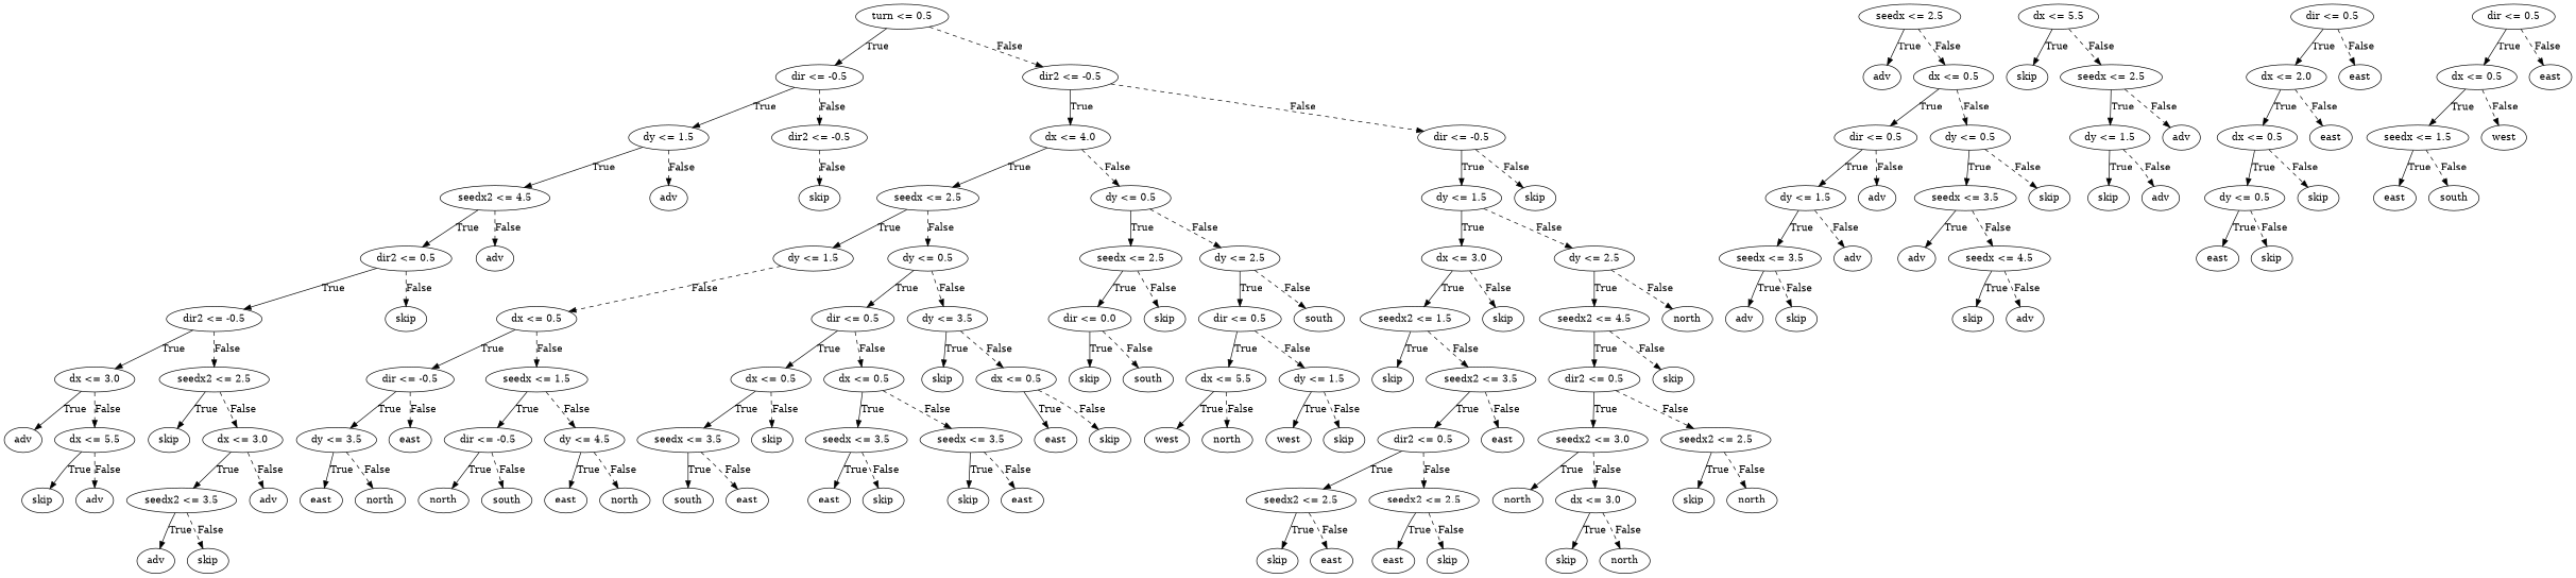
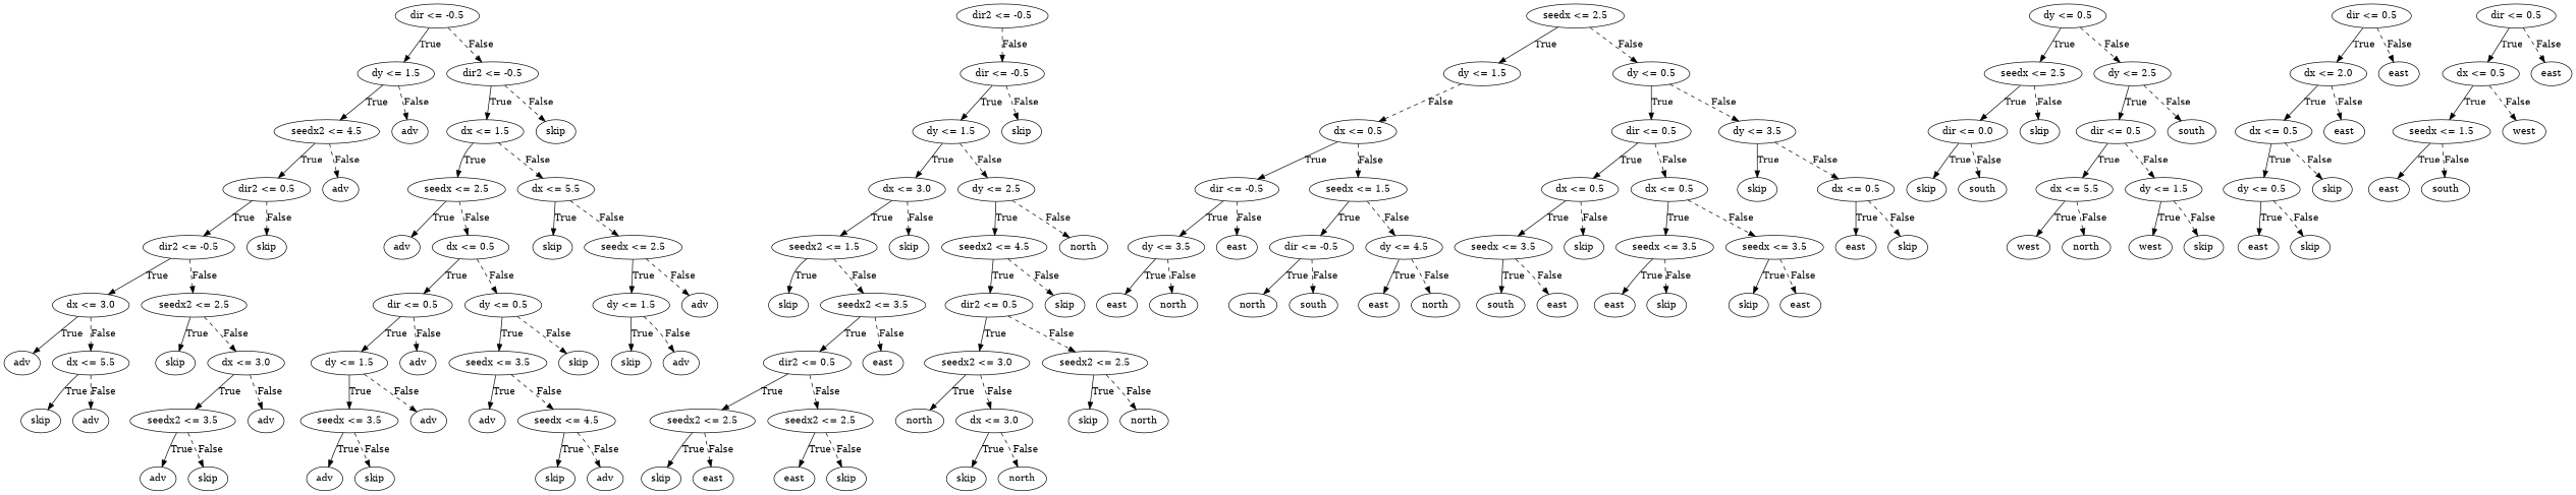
  digraph {
    edge [style=dashed]
-   n1 [label="turn <= 0.5"]
    n2 [label="dir <= -0.5"]
    n3 [label="dir2 <= -0.5"]
    n4 [label="dy <= 1.5"]
    n5 [label="dir2 <= -0.5"]
-   n6 [label="dx <= 4.0"]
    n7 [label="dir <= -0.5"]
    n8 [label="seedx2 <= 4.5"]
    n9 [label=adv]
+   n10 [label="dx <= 1.5"]
    n11 [label=skip]
    n12 [label="dir2 <= 0.5"]
    n13 [label=adv]
    n14 [label="dir2 <= -0.5"]
    n15 [label=skip]
    n16 [label="dx <= 3.0"]
    n17 [label="seedx2 <= 2.5"]
    n18 [label=adv]
    n19 [label="dx <= 5.5"]
    n20 [label=skip]
    n21 [label="dx <= 3.0"]
    n22 [label=skip]
    n23 [label=adv]
    n24 [label="seedx2 <= 3.5"]
    n25 [label=adv]
    n26 [label=adv]
    n27 [label=skip]
    n28 [label="seedx <= 2.5"]
    n29 [label="dx <= 5.5"]
    n30 [label=adv]
    n31 [label="dx <= 0.5"]
    n32 [label=skip]
    n33 [label="seedx <= 2.5"]
    n34 [label="dir <= 0.5"]
    n35 [label="dy <= 0.5"]
    n36 [label="dy <= 1.5"]
    n37 [label=adv]
    n38 [label="seedx <= 3.5"]
    n39 [label=skip]
    n40 [label="seedx <= 3.5"]
    n41 [label=adv]
    n42 [label=adv]
    n43 [label=skip]
    n44 [label=adv]
    n45 [label="seedx <= 4.5"]
    n46 [label=skip]
    n47 [label=adv]
    n48 [label="dy <= 1.5"]
    n49 [label=adv]
    n50 [label=skip]
    n51 [label=adv]
    n52 [label="seedx <= 2.5"]
    n53 [label="dy <= 0.5"]
    n54 [label="dy <= 1.5"]
    n55 [label=skip]
    n56 [label="dy <= 1.5"]
    n57 [label="dy <= 0.5"]
    n58 [label="seedx <= 2.5"]
    n59 [label="dy <= 2.5"]
    n60 [label="dx <= 0.5"]
    n61 [label="dir <= 0.5"]
    n62 [label="dy <= 3.5"]
    n63 [label="dir <= -0.5"]
    n64 [label="seedx <= 1.5"]
    n65 [label="dir <= 0.5"]
    n66 [label="dx <= 2.0"]
    n67 [label=east]
    n68 [label="dir <= 0.5"]
    n69 [label="dx <= 0.5"]
    n70 [label=east]
    n71 [label="dx <= 0.5"]
    n72 [label=east]
    n73 [label="dy <= 0.5"]
    n74 [label=skip]
    n75 [label=east]
    n76 [label=skip]
    n77 [label="seedx <= 1.5"]
    n78 [label=west]
    n79 [label=east]
    n80 [label=south]
    n81 [label="dy <= 3.5"]
    n82 [label=east]
    n83 [label="dir <= -0.5"]
    n84 [label="dy <= 4.5"]
    n85 [label=east]
    n86 [label=north]
    n87 [label=north]
    n88 [label=south]
    n89 [label=east]
    n90 [label=north]
    n91 [label="dx <= 0.5"]
    n92 [label="dx <= 0.5"]
    n93 [label=skip]
    n94 [label="dx <= 0.5"]
    n95 [label="seedx <= 3.5"]
    n96 [label=skip]
    n97 [label="seedx <= 3.5"]
    n98 [label="seedx <= 3.5"]
    n99 [label=south]
    n100 [label=east]
    n101 [label=east]
    n102 [label=skip]
    n103 [label=skip]
    n104 [label=east]
    n105 [label=east]
    n106 [label=skip]
    n107 [label="dir <= 0.0"]
    n108 [label=skip]
    n109 [label="dir <= 0.5"]
    n110 [label=south]
    n111 [label=skip]
    n112 [label=south]
    n113 [label="dx <= 5.5"]
    n114 [label="dy <= 1.5"]
    n115 [label=west]
    n116 [label=north]
    n117 [label=west]
    n118 [label=skip]
    n119 [label="dx <= 3.0"]
    n120 [label="dy <= 2.5"]
    n121 [label="seedx2 <= 1.5"]
    n122 [label=skip]
    n123 [label="seedx2 <= 4.5"]
    n124 [label=north]
    n125 [label=skip]
    n126 [label="seedx2 <= 3.5"]
    n127 [label="dir2 <= 0.5"]
    n128 [label=east]
    n129 [label="seedx2 <= 2.5"]
    n130 [label="seedx2 <= 2.5"]
    n131 [label=skip]
    n132 [label=east]
    n133 [label=east]
    n134 [label=skip]
    n135 [label="dir2 <= 0.5"]
    n136 [label=skip]
    n137 [label="seedx2 <= 3.0"]
    n138 [label="seedx2 <= 2.5"]
    n139 [label=north]
    n140 [label="dx <= 3.0"]
    n141 [label=skip]
    n142 [label=north]
    n143 [label=skip]
    n144 [label=north]
-   n1 -> n2 [label=True style=""]
-   n1 -> n3 [label=False]
    n2 -> n4 [label=True style=""]
    n2 -> n5 [label=False]
-   n3 -> n6 [label=True style=""]
    n3 -> n7 [label=False]
    n4 -> n8 [label=True style=""]
    n4 -> n9 [label=False]
+   n5 -> n10 [label=True style=""]
    n5 -> n11 [label=False]
-   n6 -> n52 [label=True style=""]
-   n6 -> n53 [label=False]
    n7 -> n54 [label=True style=""]
    n7 -> n55 [label=False]
    n8 -> n12 [label=True style=""]
    n8 -> n13 [label=False]
+   n10 -> n28 [label=True style=""]
+   n10 -> n29 [label=False]
    n12 -> n14 [label=True style=""]
    n12 -> n15 [label=False]
    n14 -> n16 [label=True style=""]
    n14 -> n17 [label=False]
    n16 -> n18 [label=True style=""]
    n16 -> n19 [label=False]
    n17 -> n20 [label=True style=""]
    n17 -> n21 [label=False]
    n19 -> n22 [label=True style=""]
    n19 -> n23 [label=False]
    n21 -> n24 [label=True style=""]
    n21 -> n25 [label=False]
    n24 -> n26 [label=True style=""]
    n24 -> n27 [label=False]
    n28 -> n30 [label=True style=""]
    n28 -> n31 [label=False]
    n29 -> n32 [label=True style=""]
    n29 -> n33 [label=False]
    n31 -> n34 [label=True style=""]
    n31 -> n35 [label=False]
    n33 -> n48 [label=True style=""]
    n33 -> n49 [label=False]
    n34 -> n36 [label=True style=""]
    n34 -> n37 [label=False]
    n35 -> n38 [label=True style=""]
    n35 -> n39 [label=False]
    n36 -> n40 [label=True style=""]
    n36 -> n41 [label=False]
    n38 -> n44 [label=True style=""]
    n38 -> n45 [label=False]
    n40 -> n42 [label=True style=""]
    n40 -> n43 [label=False]
    n45 -> n46 [label=True style=""]
    n45 -> n47 [label=False]
    n48 -> n50 [label=True style=""]
    n48 -> n51 [label=False]
    n52 -> n56 [label=True style=""]
    n52 -> n57 [label=False]
    n53 -> n58 [label=True style=""]
    n53 -> n59 [label=False]
    n54 -> n119 [label=True style=""]
    n54 -> n120 [label=False]
    n56 -> n60 [label=False]
    n57 -> n61 [label=True style=""]
    n57 -> n62 [label=False]
    n58 -> n107 [label=True style=""]
    n58 -> n108 [label=False]
    n59 -> n109 [label=True style=""]
    n59 -> n110 [label=False]
    n60 -> n63 [label=True style=""]
    n60 -> n64 [label=False]
    n61 -> n91 [label=True style=""]
    n61 -> n92 [label=False]
    n62 -> n93 [label=True style=""]
    n62 -> n94 [label=False]
    n63 -> n81 [label=True style=""]
    n63 -> n82 [label=False]
    n64 -> n83 [label=True style=""]
    n64 -> n84 [label=False]
    n65 -> n66 [label=True style=""]
    n65 -> n67 [label=False]
    n66 -> n71 [label=True style=""]
    n66 -> n72 [label=False]
    n68 -> n69 [label=True style=""]
    n68 -> n70 [label=False]
    n69 -> n77 [label=True style=""]
    n69 -> n78 [label=False]
    n71 -> n73 [label=True style=""]
    n71 -> n74 [label=False]
    n73 -> n75 [label=True style=""]
    n73 -> n76 [label=False]
    n77 -> n79 [label=True style=""]
    n77 -> n80 [label=False]
    n81 -> n85 [label=True style=""]
    n81 -> n86 [label=False]
    n83 -> n87 [label=True style=""]
    n83 -> n88 [label=False]
    n84 -> n89 [label=True style=""]
    n84 -> n90 [label=False]
    n91 -> n95 [label=True style=""]
    n91 -> n96 [label=False]
    n92 -> n97 [label=True style=""]
    n92 -> n98 [label=False]
    n94 -> n105 [label=True style=""]
    n94 -> n106 [label=False]
    n95 -> n99 [label=True style=""]
    n95 -> n100 [label=False]
    n97 -> n101 [label=True style=""]
    n97 -> n102 [label=False]
    n98 -> n103 [label=True style=""]
    n98 -> n104 [label=False]
    n107 -> n111 [label=True style=""]
    n107 -> n112 [label=False]
    n109 -> n113 [label=True style=""]
    n109 -> n114 [label=False]
    n113 -> n115 [label=True style=""]
    n113 -> n116 [label=False]
    n114 -> n117 [label=True style=""]
    n114 -> n118 [label=False]
    n119 -> n121 [label=True style=""]
    n119 -> n122 [label=False]
    n120 -> n123 [label=True style=""]
    n120 -> n124 [label=False]
    n121 -> n125 [label=True style=""]
    n121 -> n126 [label=False]
    n123 -> n135 [label=True style=""]
    n123 -> n136 [label=False]
    n126 -> n127 [label=True style=""]
    n126 -> n128 [label=False]
    n127 -> n129 [label=True style=""]
    n127 -> n130 [label=False]
    n129 -> n131 [label=True style=""]
    n129 -> n132 [label=False]
    n130 -> n133 [label=True style=""]
    n130 -> n134 [label=False]
    n135 -> n137 [label=True style=""]
    n135 -> n138 [label=False]
    n137 -> n139 [label=True style=""]
    n137 -> n140 [label=False]
    n138 -> n141 [label=True style=""]
    n138 -> n142 [label=False]
    n140 -> n143 [label=True style=""]
    n140 -> n144 [label=False]
  }
